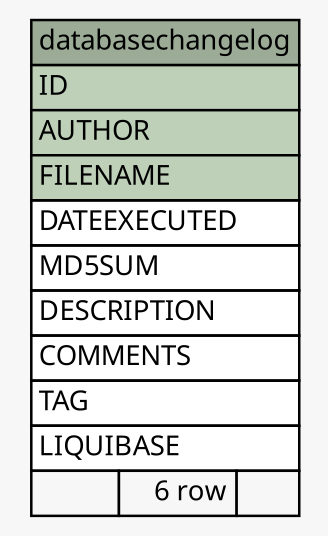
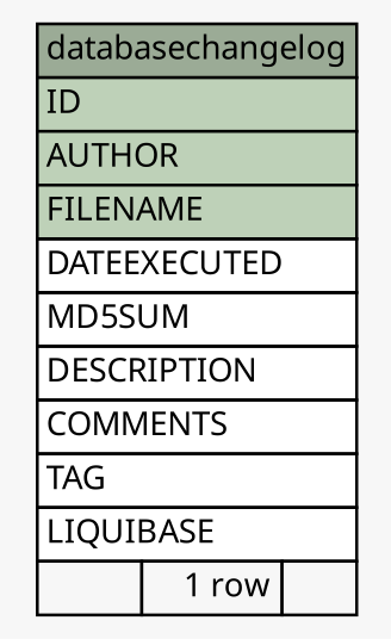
  digraph {
    bgcolor="#f7f7f7"
    rankdir=RL
    fontname="Noto Sans"
-   n1 [fontname="Noto Sans" fontsize=11 label=<     <TABLE BORDER="0" CELLBORDER="1" CELLSPACING="0" BGCOLOR="#ffffff">       <TR><TD PORT="databasechangelog.heading" COLSPAN="3" BGCOLOR="#9bab96" ALIGN="CENTER">databasechangelog</TD></TR>       <TR><TD PORT="ID" COLSPAN="3" BGCOLOR="#bed1b8" ALIGN="LEFT">ID</TD></TR>       <TR><TD PORT="AUTHOR" COLSPAN="3" BGCOLOR="#bed1b8" ALIGN="LEFT">AUTHOR</TD></TR>       <TR><TD PORT="FILENAME" COLSPAN="3" BGCOLOR="#bed1b8" ALIGN="LEFT">FILENAME</TD></TR>       <TR><TD PORT="DATEEXECUTED" COLSPAN="3" ALIGN="LEFT">DATEEXECUTED</TD></TR>       <TR><TD PORT="MD5SUM" COLSPAN="3" ALIGN="LEFT">MD5SUM</TD></TR>       <TR><TD PORT="DESCRIPTION" COLSPAN="3" ALIGN="LEFT">DESCRIPTION</TD></TR>       <TR><TD PORT="COMMENTS" COLSPAN="3" ALIGN="LEFT">COMMENTS</TD></TR>       <TR><TD PORT="TAG" COLSPAN="3" ALIGN="LEFT">TAG</TD></TR>       <TR><TD PORT="LIQUIBASE" COLSPAN="3" ALIGN="LEFT">LIQUIBASE</TD></TR>       <TR><TD ALIGN="LEFT" BGCOLOR="#f7f7f7">  </TD><TD ALIGN="RIGHT" BGCOLOR="#f7f7f7">6 row</TD><TD ALIGN="RIGHT" BGCOLOR="#f7f7f7">  </TD></TR>     </TABLE>> shape=plaintext]
+   n1 [fontname="Noto Sans" fontsize=11 label=<     <TABLE BORDER="0" CELLBORDER="1" CELLSPACING="0" BGCOLOR="#ffffff">       <TR><TD PORT="databasechangelog.heading" COLSPAN="3" BGCOLOR="#9bab96" ALIGN="CENTER">databasechangelog</TD></TR>       <TR><TD PORT="ID" COLSPAN="3" BGCOLOR="#bed1b8" ALIGN="LEFT">ID</TD></TR>       <TR><TD PORT="AUTHOR" COLSPAN="3" BGCOLOR="#bed1b8" ALIGN="LEFT">AUTHOR</TD></TR>       <TR><TD PORT="FILENAME" COLSPAN="3" BGCOLOR="#bed1b8" ALIGN="LEFT">FILENAME</TD></TR>       <TR><TD PORT="DATEEXECUTED" COLSPAN="3" ALIGN="LEFT">DATEEXECUTED</TD></TR>       <TR><TD PORT="MD5SUM" COLSPAN="3" ALIGN="LEFT">MD5SUM</TD></TR>       <TR><TD PORT="DESCRIPTION" COLSPAN="3" ALIGN="LEFT">DESCRIPTION</TD></TR>       <TR><TD PORT="COMMENTS" COLSPAN="3" ALIGN="LEFT">COMMENTS</TD></TR>       <TR><TD PORT="TAG" COLSPAN="3" ALIGN="LEFT">TAG</TD></TR>       <TR><TD PORT="LIQUIBASE" COLSPAN="3" ALIGN="LEFT">LIQUIBASE</TD></TR>       <TR><TD ALIGN="LEFT" BGCOLOR="#f7f7f7">  </TD><TD ALIGN="RIGHT" BGCOLOR="#f7f7f7">1 row</TD><TD ALIGN="RIGHT" BGCOLOR="#f7f7f7">  </TD></TR>     </TABLE>> shape=plaintext]
  }
